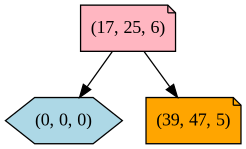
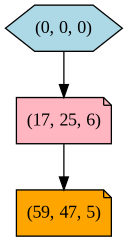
  digraph {
    fontname="Liberation Serif"
    node [fontname="Liberation Serif" shape=note style=filled]
    edge [fontname="Liberation Serif"]
    "(0, 0, 0)" [fillcolor=lightblue shape=hexagon]
    "(17, 25, 6)" [fillcolor=lightpink]
-   "(39, 47, 5)" [fillcolor=orange]
-   "(17, 25, 6)" -> "(0, 0, 0)"
+   "(39, 47, 5)" [fillcolor=orange label="(59, 47, 5)"]
+   "(0, 0, 0)" -> "(17, 25, 6)"
    "(17, 25, 6)" -> "(39, 47, 5)"
  }
